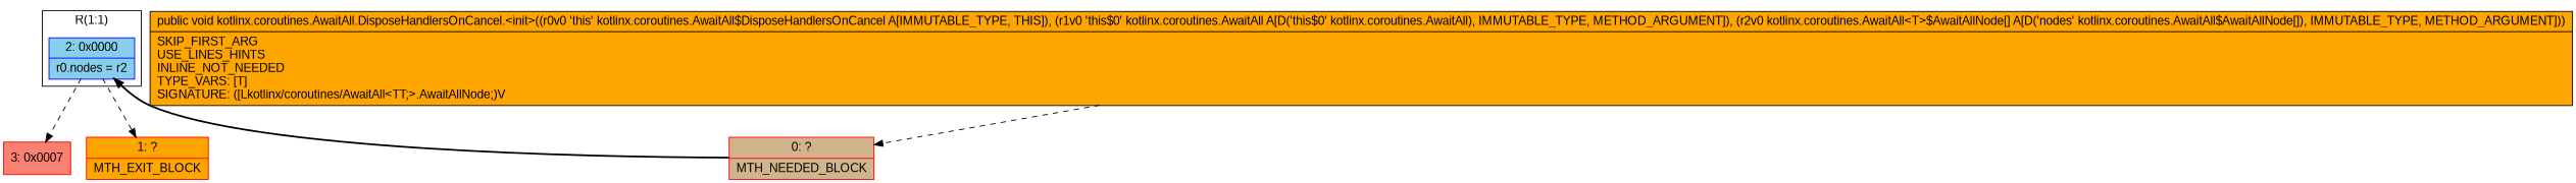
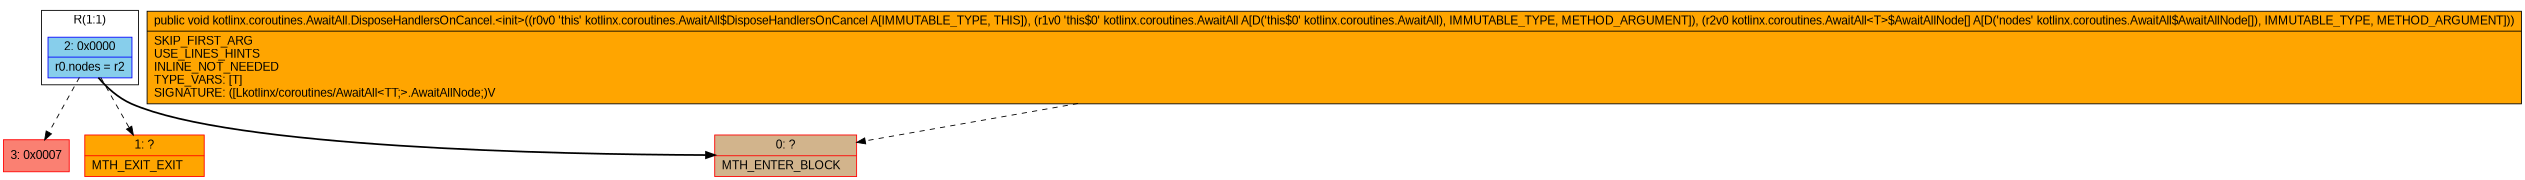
  digraph {
    fontname="Liberation Sans"
    node [color=red fillcolor=orange fontname="Liberation Sans" shape=record style=filled]
    edge [fontname="Liberation Sans" style=dashed]
    n1 [color=blue fillcolor=skyblue label="{2\:\ 0x0000|r0.nodes = r2\l}"]
    n2 [fillcolor=salmon label="{3\:\ 0x0007}"]
-   n3 [label="{1\:\ ?|MTH_EXIT_BLOCK\l}"]
-   n4 [fillcolor=tan label="{0\:\ ?|MTH_NEEDED_BLOCK\l}"]
+   n3 [label="{1\:\ ?|MTH_EXIT_EXIT\l}"]
+   n4 [fillcolor=tan label="{0\:\ ?|MTH_ENTER_BLOCK\l}"]
    n5 [label="{public void kotlinx.coroutines.AwaitAll.DisposeHandlersOnCancel.\<init\>((r0v0 'this' kotlinx.coroutines.AwaitAll$DisposeHandlersOnCancel A[IMMUTABLE_TYPE, THIS]), (r1v0 'this$0' kotlinx.coroutines.AwaitAll A[D('this$0' kotlinx.coroutines.AwaitAll), IMMUTABLE_TYPE, METHOD_ARGUMENT]), (r2v0 kotlinx.coroutines.AwaitAll\<T\>$AwaitAllNode[] A[D('nodes' kotlinx.coroutines.AwaitAll$AwaitAllNode[]), IMMUTABLE_TYPE, METHOD_ARGUMENT]))  | SKIP_FIRST_ARG\lUSE_LINES_HINTS\lINLINE_NOT_NEEDED\lTYPE_VARS: [T]\lSIGNATURE: ([Lkotlinx\/coroutines\/AwaitAll\<TT;\>.AwaitAllNode;)V\l}" color=""]
    subgraph cluster_1 {
      label="R(1:1)"
      n1
    }
    n1 -> n2
    n1 -> n3
-   n4 -> n1 [style=bold]
+   n1 -> n4 [style=bold]
    n5 -> n4
  }
